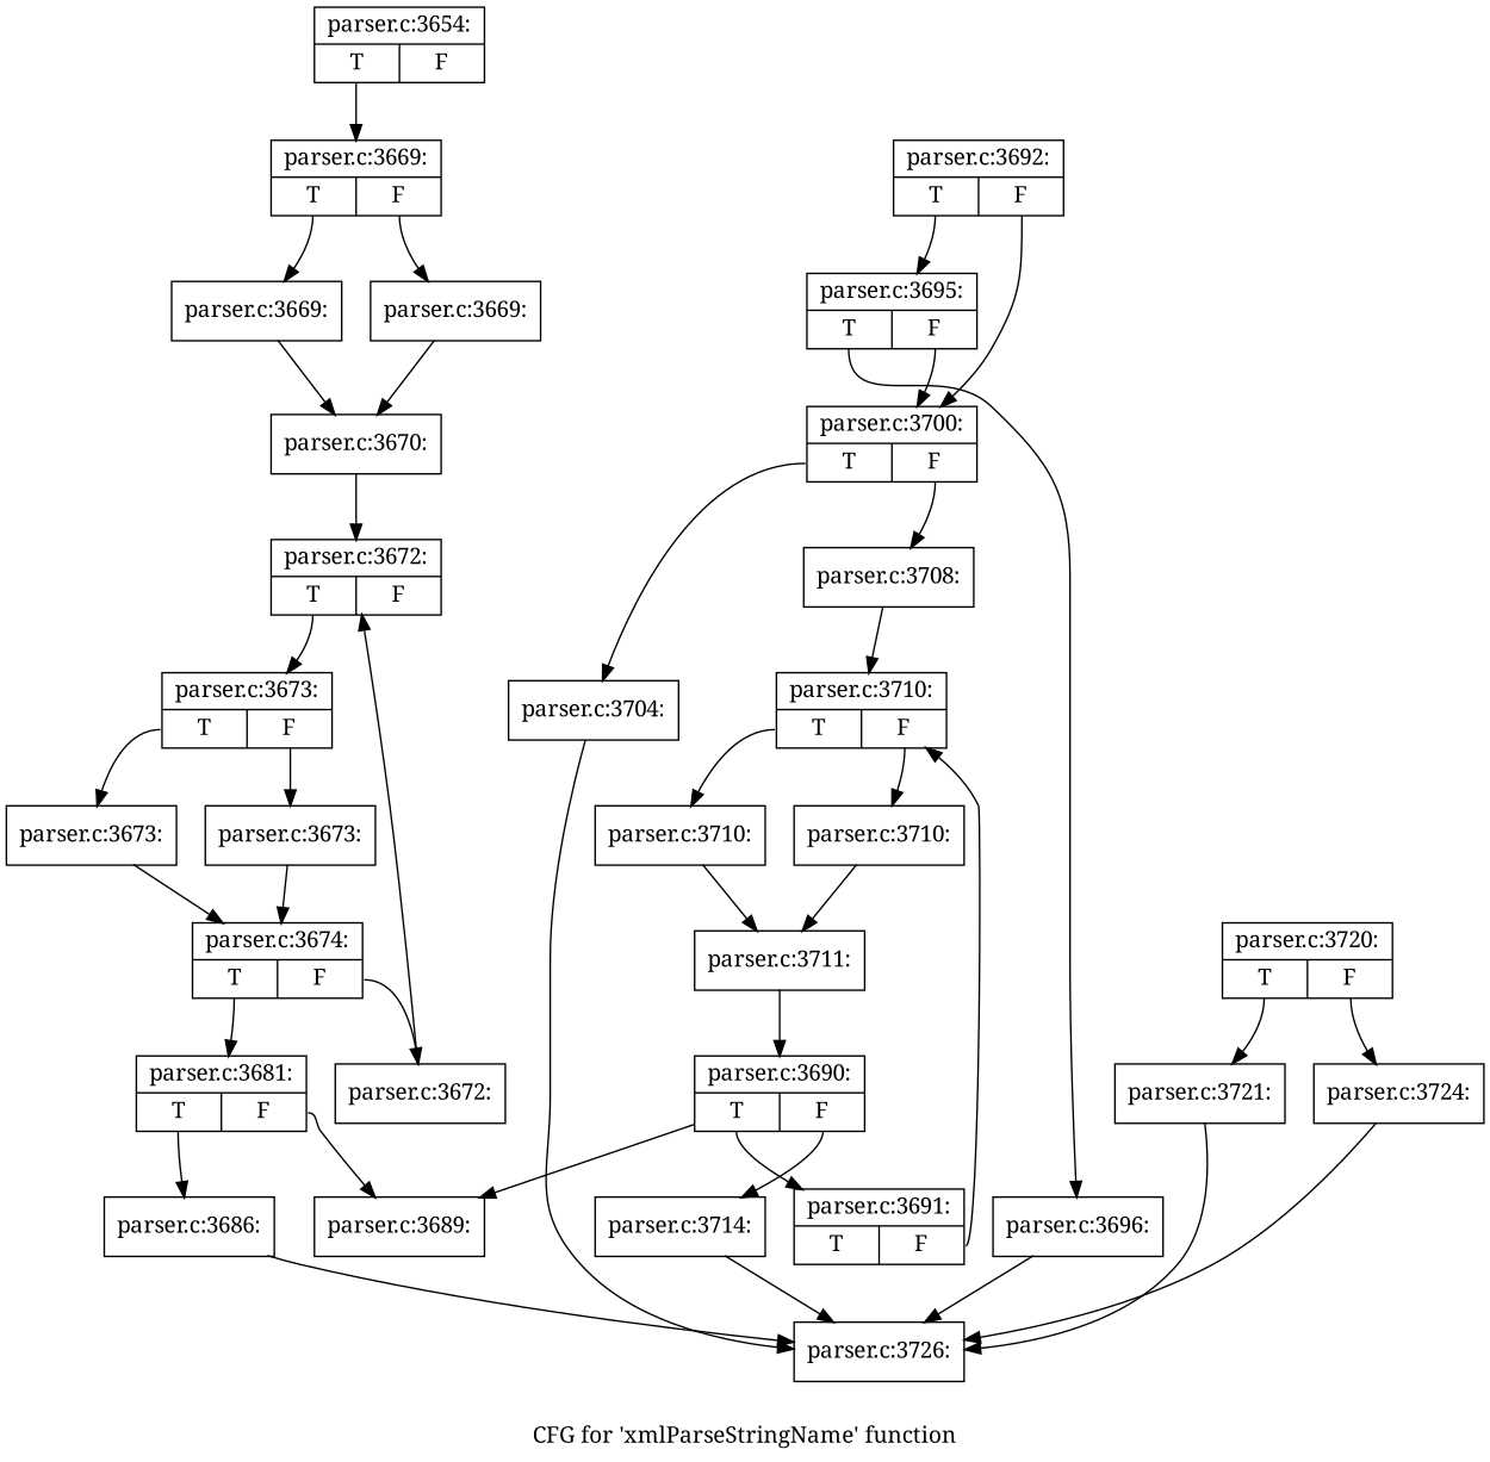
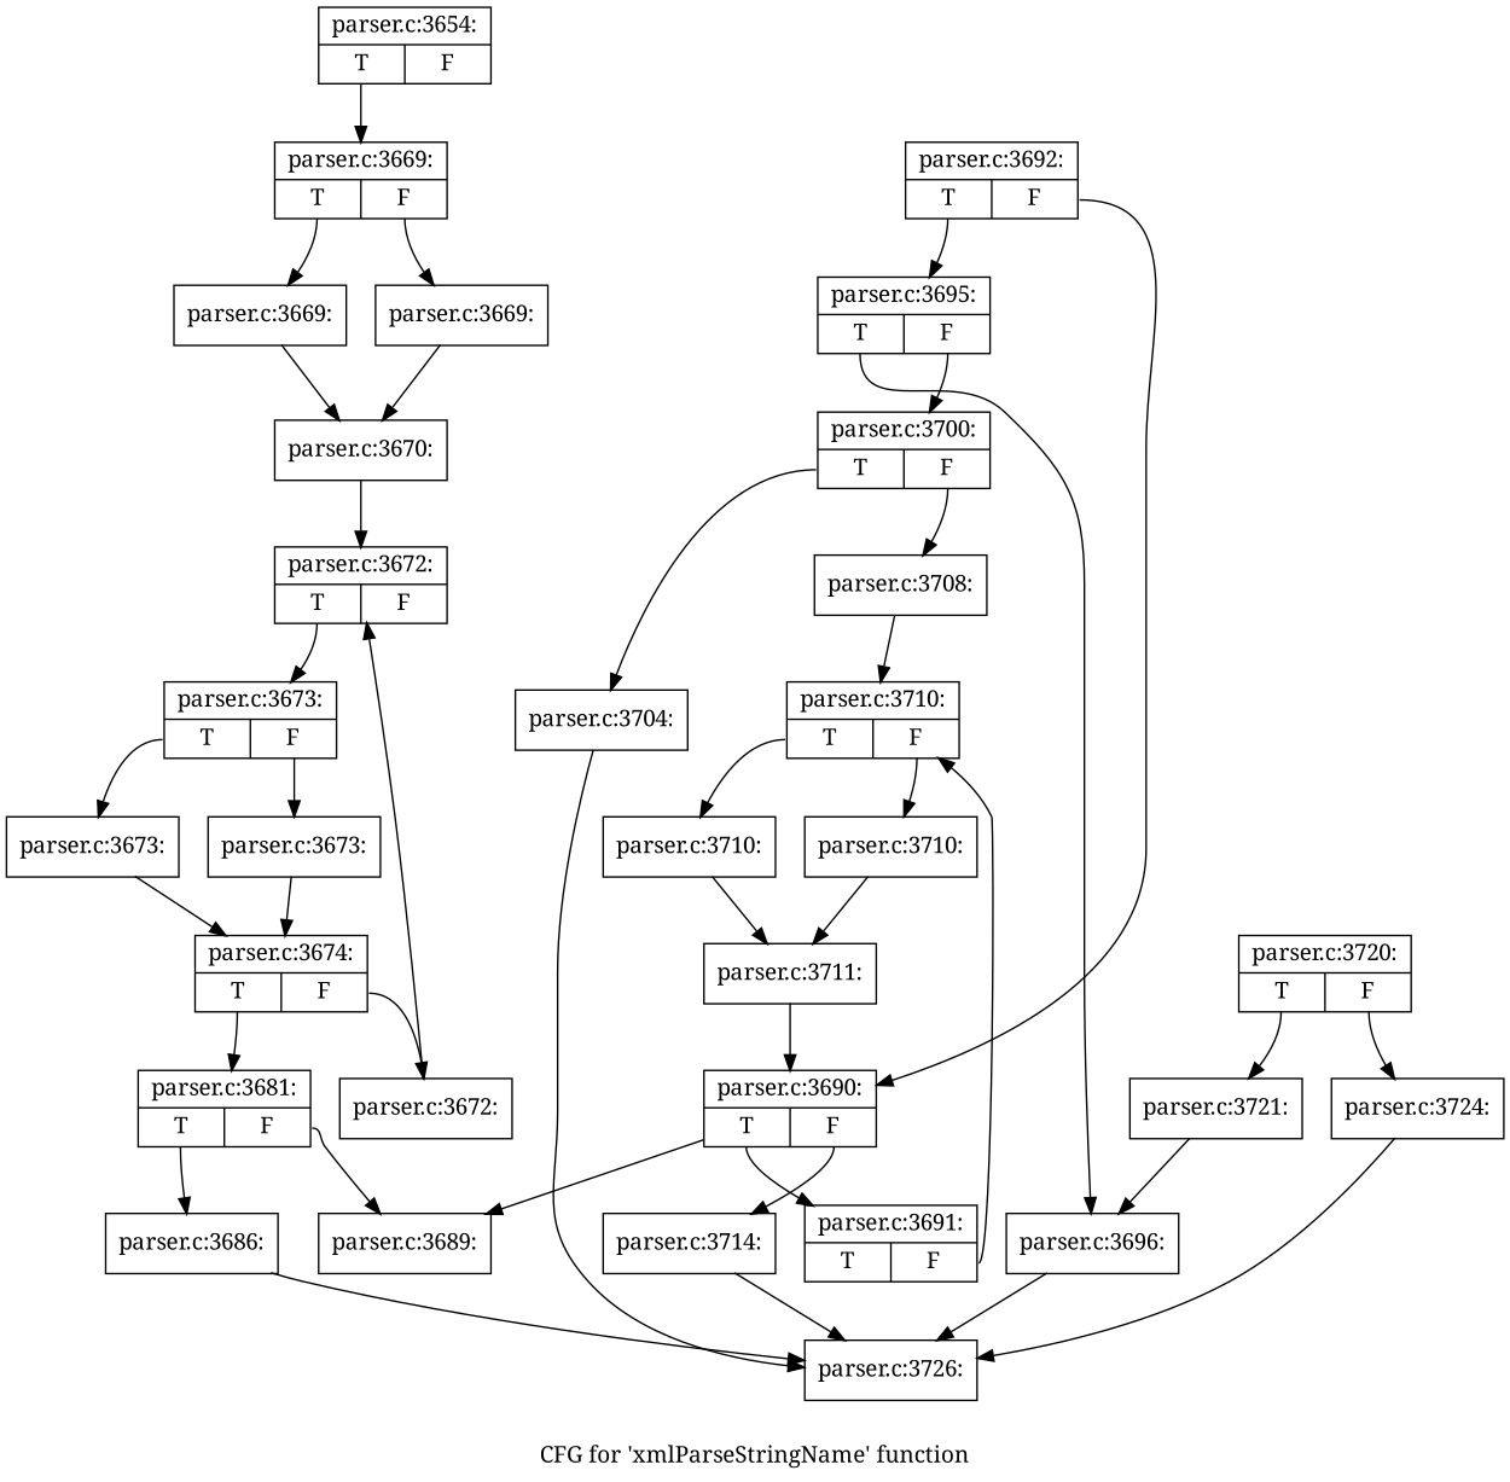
  digraph {
    fontname="Noto Serif"
    label="CFG for 'xmlParseStringName' function"
    node [fontname="Noto Serif" shape=record]
    edge [fontname="Noto Serif"]
    n1 [label="{parser.c:3654:|{<s0>T|<s1>F}}"]
    n2 [label="{parser.c:3669:|{<s0>T|<s1>F}}"]
    n3 [label="{parser.c:3669:}"]
    n4 [label="{parser.c:3669:}"]
    n5 [label="{parser.c:3670:}"]
    n6 [label="{parser.c:3726:}"]
    n7 [label="{parser.c:3672:|{<s0>T|<s1>F}}"]
    n8 [label="{parser.c:3673:|{<s0>T|<s1>F}}"]
    n9 [label="{parser.c:3673:}"]
    n10 [label="{parser.c:3673:}"]
    n11 [label="{parser.c:3674:|{<s0>T|<s1>F}}"]
    n12 [label="{parser.c:3720:|{<s0>T|<s1>F}}"]
    n13 [label="{parser.c:3724:}"]
    n14 [label="{parser.c:3721:}"]
    n15 [label="{parser.c:3681:|{<s0>T|<s1>F}}"]
    n16 [label="{parser.c:3672:}"]
    n17 [label="{parser.c:3686:}"]
    n18 [label="{parser.c:3689:}"]
    n19 [label="{parser.c:3690:|{<s0>T|<s1>F}}"]
    n20 [label="{parser.c:3691:|{<s0>T|<s1>F}}"]
    n21 [label="{parser.c:3714:}"]
    n22 [label="{parser.c:3710:|{<s0>T|<s1>F}}"]
    n23 [label="{parser.c:3692:|{<s0>T|<s1>F}}"]
    n24 [label="{parser.c:3695:|{<s0>T|<s1>F}}"]
    n25 [label="{parser.c:3700:|{<s0>T|<s1>F}}"]
    n26 [label="{parser.c:3710:}"]
    n27 [label="{parser.c:3710:}"]
    n28 [label="{parser.c:3696:}"]
    n29 [label="{parser.c:3704:}"]
    n30 [label="{parser.c:3708:}"]
    n31 [label="{parser.c:3711:}"]
    n1 -> n2 [tailport=s0]
    n2 -> n3 [tailport=s0]
    n2 -> n4 [tailport=s1]
    n3 -> n5
    n4 -> n5
    n5 -> n7
    n7 -> n8 [tailport=s0]
    n8 -> n9 [tailport=s0]
    n8 -> n10 [tailport=s1]
    n9 -> n11
    n10 -> n11
    n11 -> n15 [tailport=s0]
    n11 -> n16 [tailport=s1]
    n12 -> n13 [tailport=s1]
    n12 -> n14 [tailport=s0]
    n13 -> n6
-   n14 -> n6
+   n14 -> n28
    n15 -> n17 [tailport=s0]
    n15 -> n18 [tailport=s1]
    n16 -> n7
    n17 -> n6
    n19 -> n18
    n19 -> n20 [tailport=s0]
    n19 -> n21 [tailport=s1]
    n20 -> n22 [tailport=s1]
    n21 -> n6
    n22 -> n26 [tailport=s0]
    n22 -> n27 [tailport=s1]
    n23 -> n24 [tailport=s0]
-   n23 -> n25 [tailport=s1]
+   n23 -> n19 [tailport=s1]
    n24 -> n25 [tailport=s1]
    n24 -> n28 [tailport=s0]
    n25 -> n29 [tailport=s0]
    n25 -> n30 [tailport=s1]
    n26 -> n31
    n27 -> n31
    n28 -> n6
    n29 -> n6
    n30 -> n22
    n31 -> n19
  }
